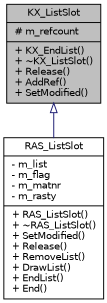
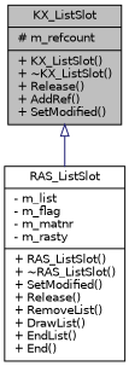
  digraph {
    node [color=black fontname=Helvetica fontsize=10 shape=record style=filled]
-   n1 [fillcolor=grey75 fontcolor=black height=0.2 label="{KX_ListSlot\n|# m_refcount\l|+ KX_EndList()\l+ ~KX_ListSlot()\l+ Release()\l+ AddRef()\l+ SetModified()\l}" width=0.4]
+   n1 [fillcolor=grey75 fontcolor=black height=0.2 label="{KX_ListSlot\n|# m_refcount\l|+ KX_ListSlot()\l+ ~KX_ListSlot()\l+ Release()\l+ AddRef()\l+ SetModified()\l}" width=0.4]
    n2 [fillcolor=white height=0.2 label="{RAS_ListSlot\n|- m_list\l- m_flag\l- m_matnr\l- m_rasty\l|+ RAS_ListSlot()\l+ ~RAS_ListSlot()\l+ SetModified()\l+ Release()\l+ RemoveList()\l+ DrawList()\l+ EndList()\l+ End()\l}" width=0.4]
    n1 -> n2 [arrowtail=empty color=midnightblue dir=back fontname=Helvetica fontsize=10 labelfontname=Helvetica labelfontsize=10 style=solid]
  }
